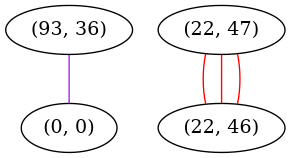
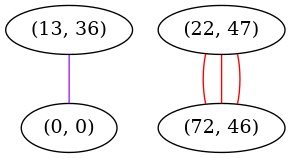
  graph {
    edge [color=red weight=1]
-   "(13, 36)" [label="(93, 36)"]
+   "(13, 36)"
    "(0, 0)"
    "(22, 47)"
-   "(22, 46)"
+   "(22, 46)" [label="(72, 46)"]
    "(13, 36)" -- "(0, 0)" [color=purple weight=4]
    "(22, 47)" -- "(22, 46)"
    "(22, 47)" -- "(22, 46)"
    "(22, 47)" -- "(22, 46)"
  }
